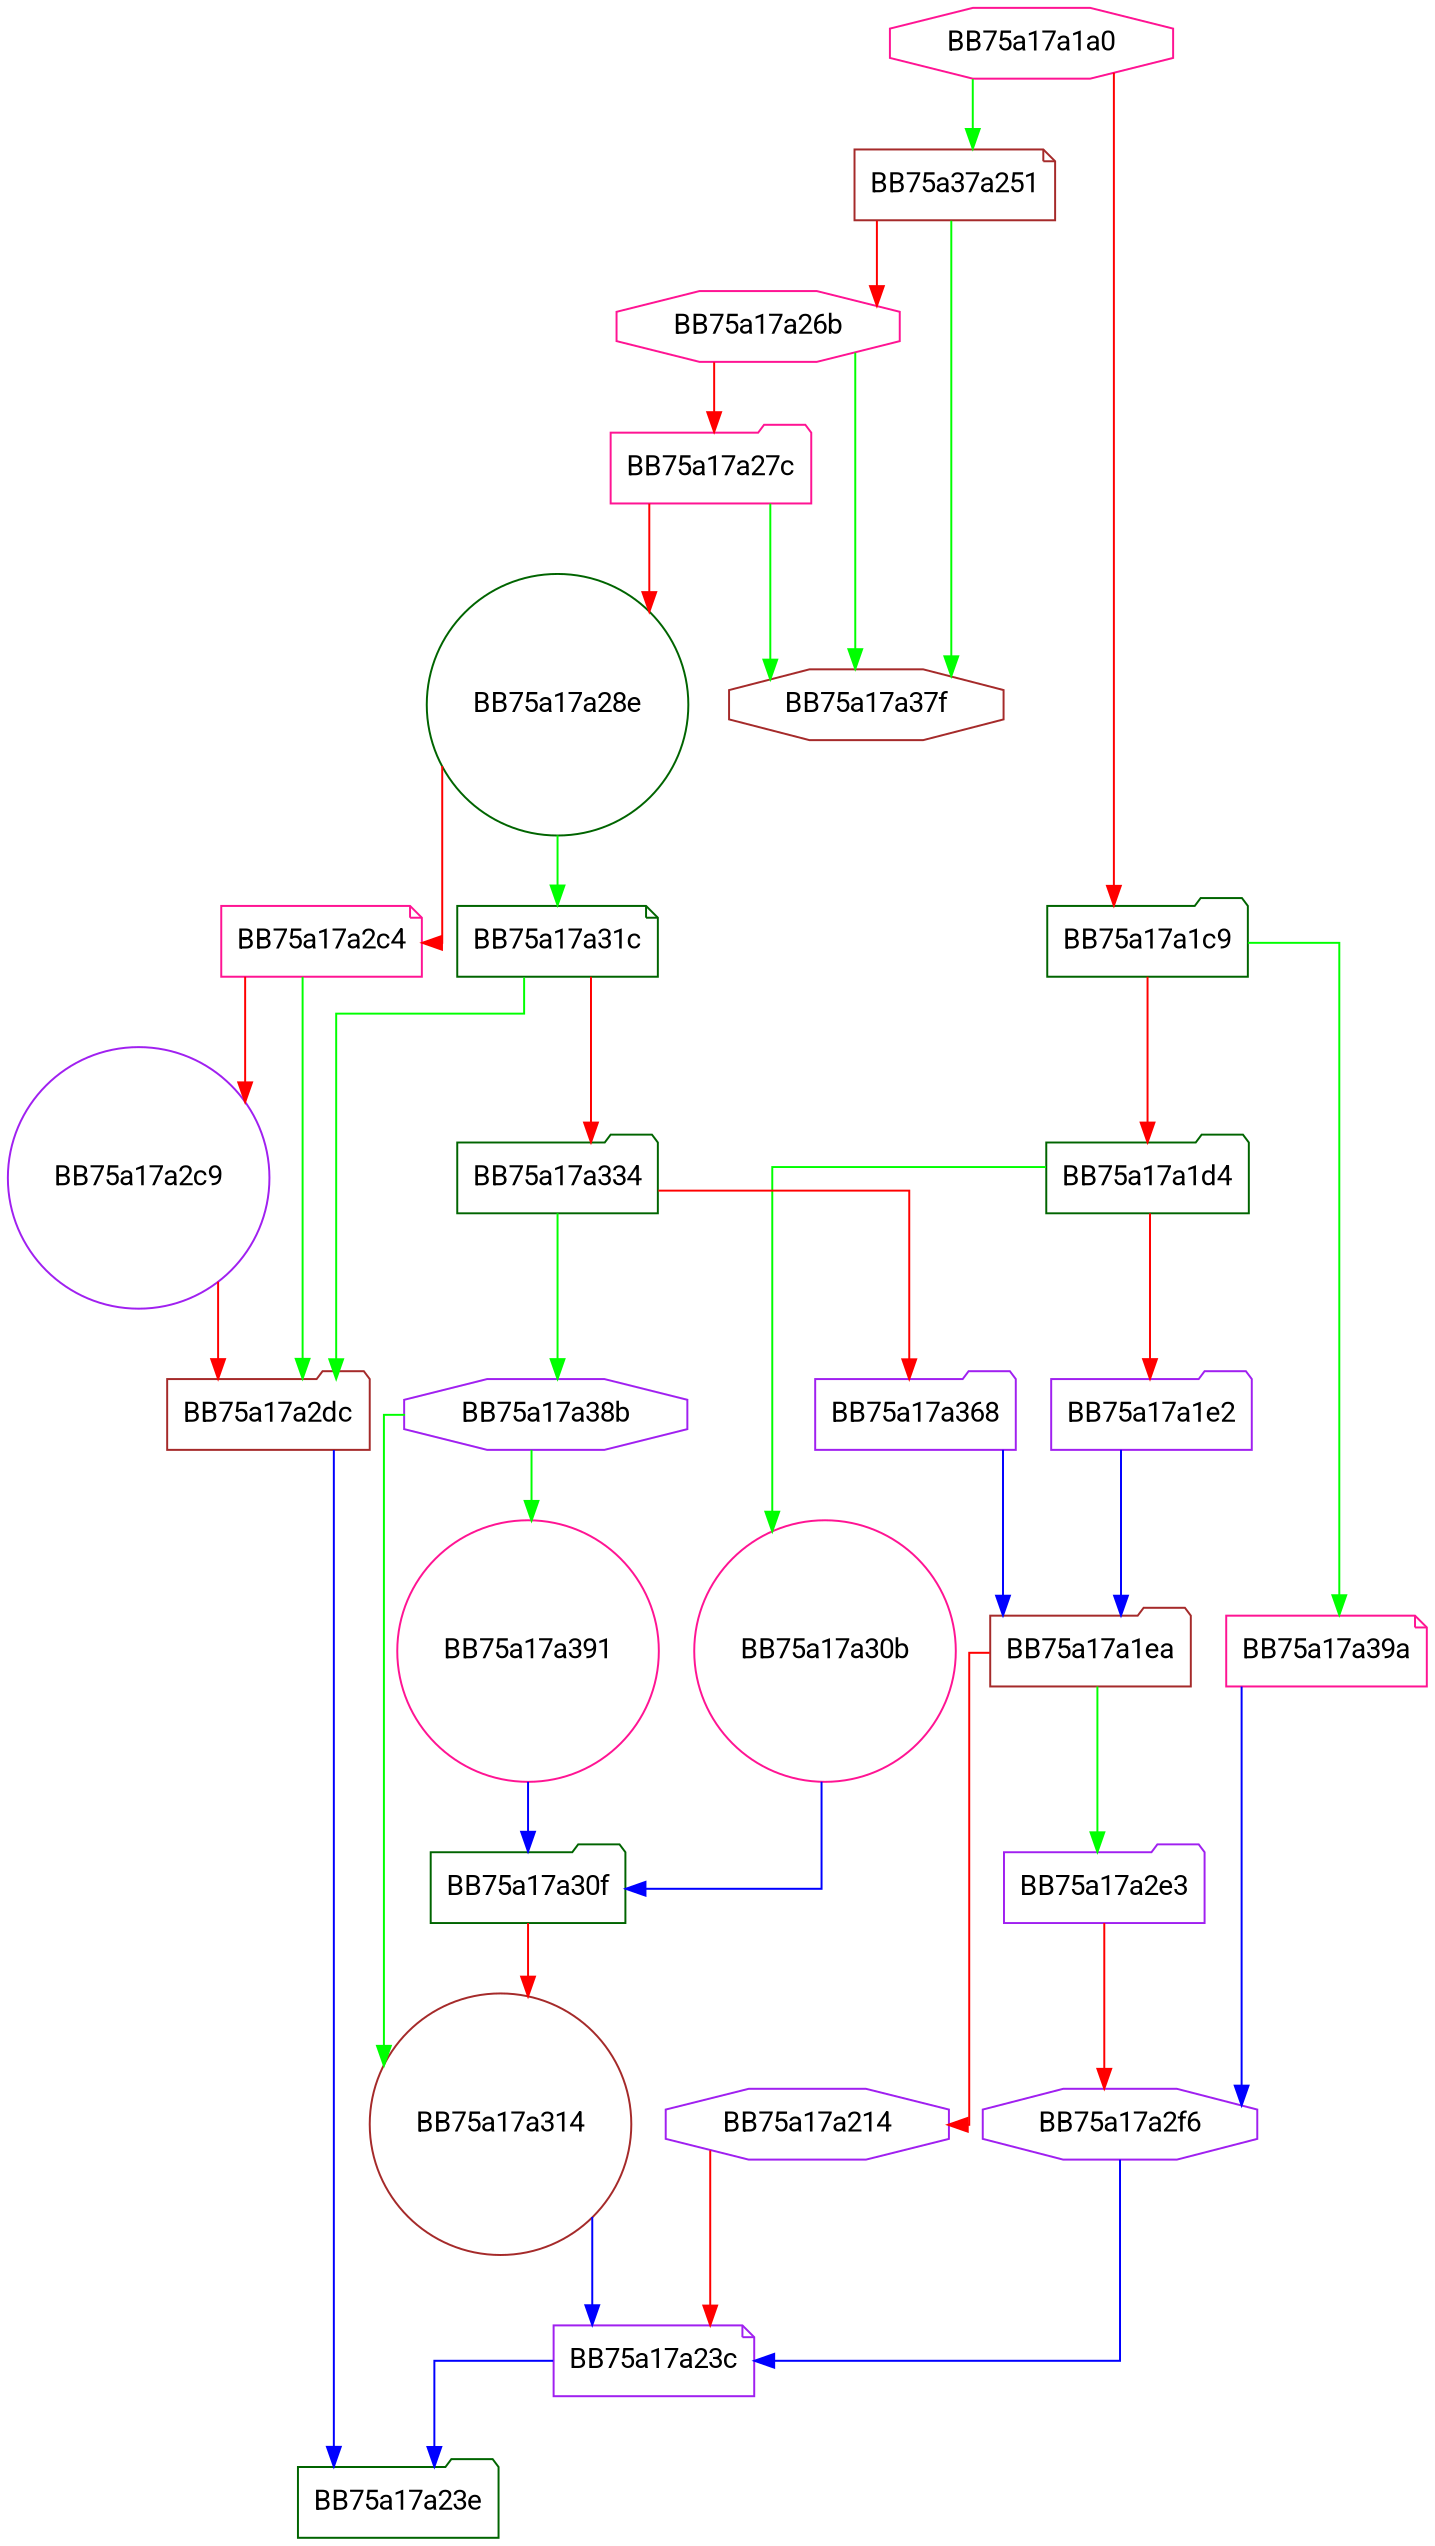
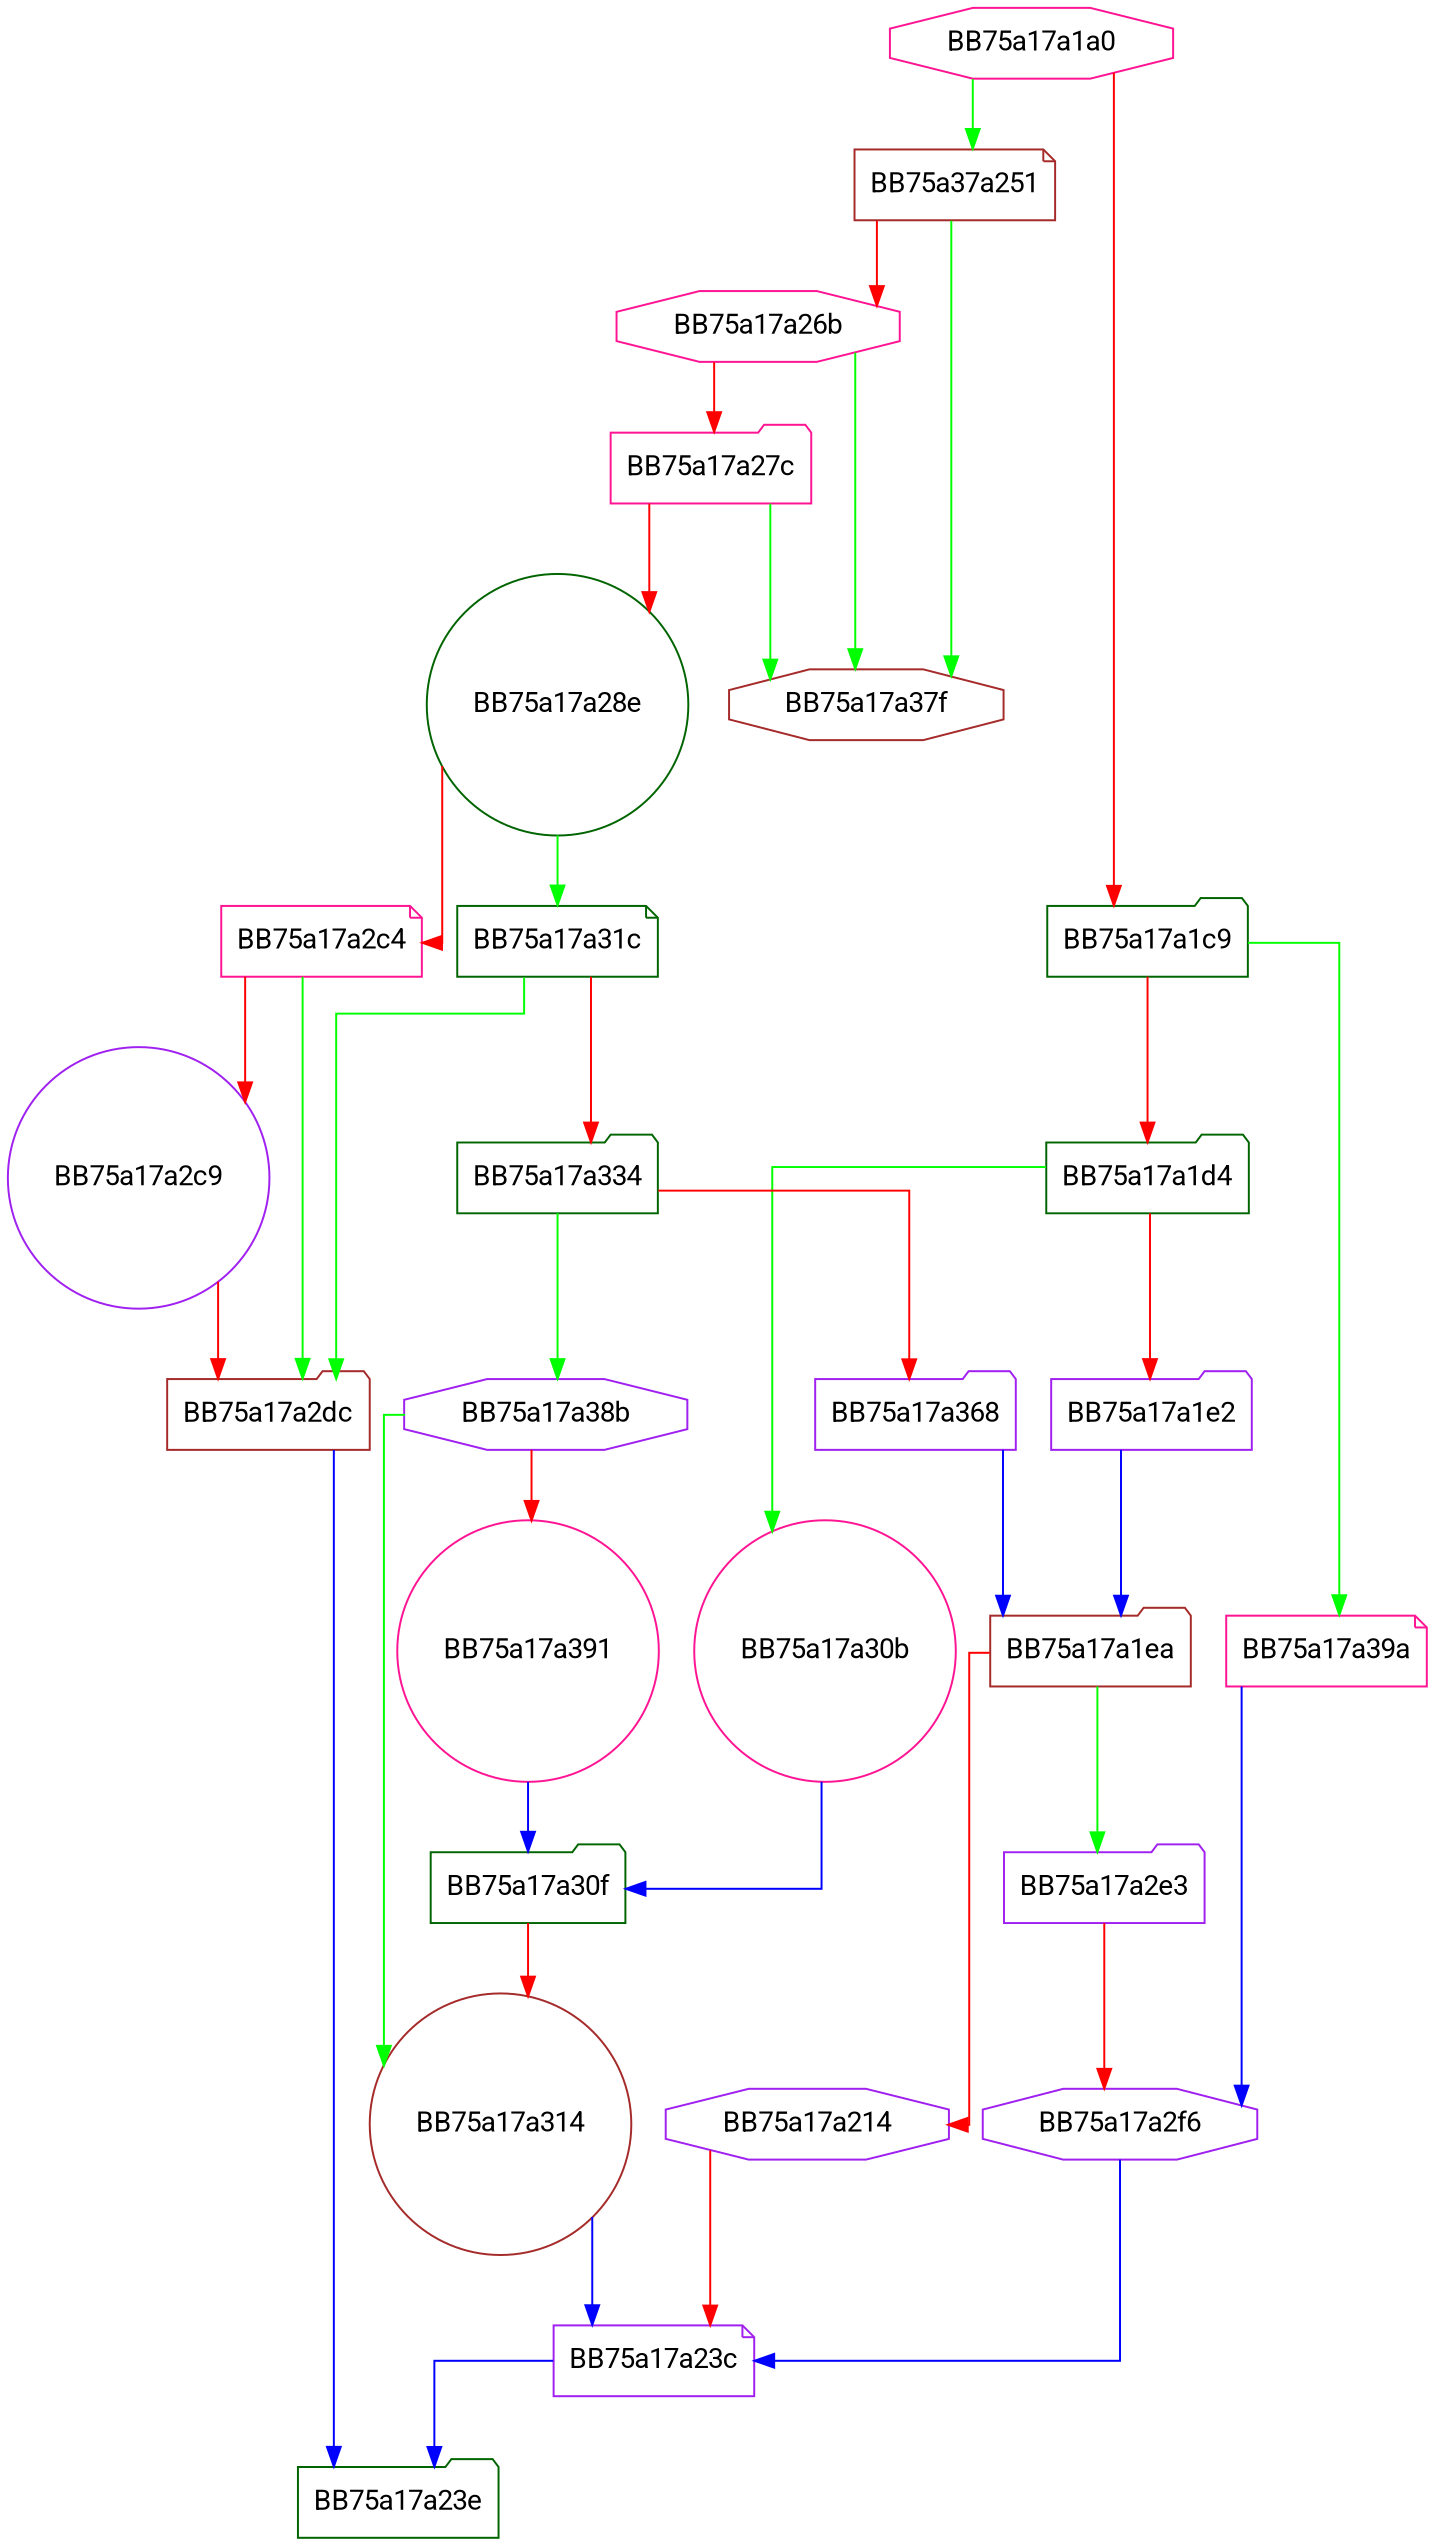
  digraph {
    fontname=Roboto
    splines=ortho
    node [color=purple fontname=Roboto shape=folder]
    edge [color=red fontname=Roboto]
    BB75a17a1a0 [color=deeppink shape=octagon]
    n2 [color=brown label=BB75a37a251 shape=note]
    BB75a17a1c9 [color=darkgreen]
    BB75a17a37f [color=brown shape=octagon]
    BB75a17a26b [color=deeppink shape=octagon]
    BB75a17a39a [color=deeppink shape=note]
    BB75a17a1d4 [color=darkgreen]
    BB75a17a27c [color=deeppink]
    BB75a17a2f6 [shape=octagon]
    BB75a17a30b [color=deeppink shape=circle]
    BB75a17a1e2
    BB75a17a23c [shape=note]
    BB75a17a30f [color=darkgreen]
    BB75a17a1ea [color=brown]
    BB75a17a314 [color=brown shape=circle]
    BB75a17a2e3
    BB75a17a214 [shape=octagon]
    BB75a17a23e [color=darkgreen]
    BB75a17a2dc [color=brown]
    BB75a17a28e [color=darkgreen shape=circle]
    BB75a17a31c [color=darkgreen shape=note]
    BB75a17a2c4 [color=deeppink shape=note]
    BB75a17a334 [color=darkgreen]
    BB75a17a2c9 [shape=circle]
    BB75a17a38b [shape=octagon]
    BB75a17a368
    BB75a17a391 [color=deeppink shape=circle]
    BB75a17a1a0 -> n2 [color=green]
    BB75a17a1a0 -> BB75a17a1c9
    n2 -> BB75a17a37f [color=green]
    n2 -> BB75a17a26b
    BB75a17a1c9 -> BB75a17a39a [color=green]
    BB75a17a1c9 -> BB75a17a1d4
    BB75a17a26b -> BB75a17a37f [color=green]
    BB75a17a26b -> BB75a17a27c
    BB75a17a39a -> BB75a17a2f6 [color=blue]
    BB75a17a1d4 -> BB75a17a30b [color=green]
    BB75a17a1d4 -> BB75a17a1e2
    BB75a17a27c -> BB75a17a37f [color=green]
    BB75a17a27c -> BB75a17a28e
    BB75a17a2f6 -> BB75a17a23c [color=blue]
    BB75a17a30b -> BB75a17a30f [color=blue]
    BB75a17a1e2 -> BB75a17a1ea [color=blue]
    BB75a17a23c -> BB75a17a23e [color=blue]
    BB75a17a30f -> BB75a17a314
    BB75a17a1ea -> BB75a17a2e3 [color=green]
    BB75a17a1ea -> BB75a17a214
    BB75a17a314 -> BB75a17a23c [color=blue]
    BB75a17a2e3 -> BB75a17a2f6
    BB75a17a214 -> BB75a17a23c
    BB75a17a2dc -> BB75a17a23e [color=blue]
    BB75a17a28e -> BB75a17a31c [color=green]
    BB75a17a28e -> BB75a17a2c4
    BB75a17a31c -> BB75a17a2dc [color=green]
    BB75a17a31c -> BB75a17a334
    BB75a17a2c4 -> BB75a17a2dc [color=green]
    BB75a17a2c4 -> BB75a17a2c9
    BB75a17a334 -> BB75a17a38b [color=green]
    BB75a17a334 -> BB75a17a368
    BB75a17a2c9 -> BB75a17a2dc
    BB75a17a38b -> BB75a17a314 [color=green]
-   BB75a17a38b -> BB75a17a391 [color=green]
+   BB75a17a38b -> BB75a17a391
    BB75a17a368 -> BB75a17a1ea [color=blue]
    BB75a17a391 -> BB75a17a30f [color=blue]
  }
